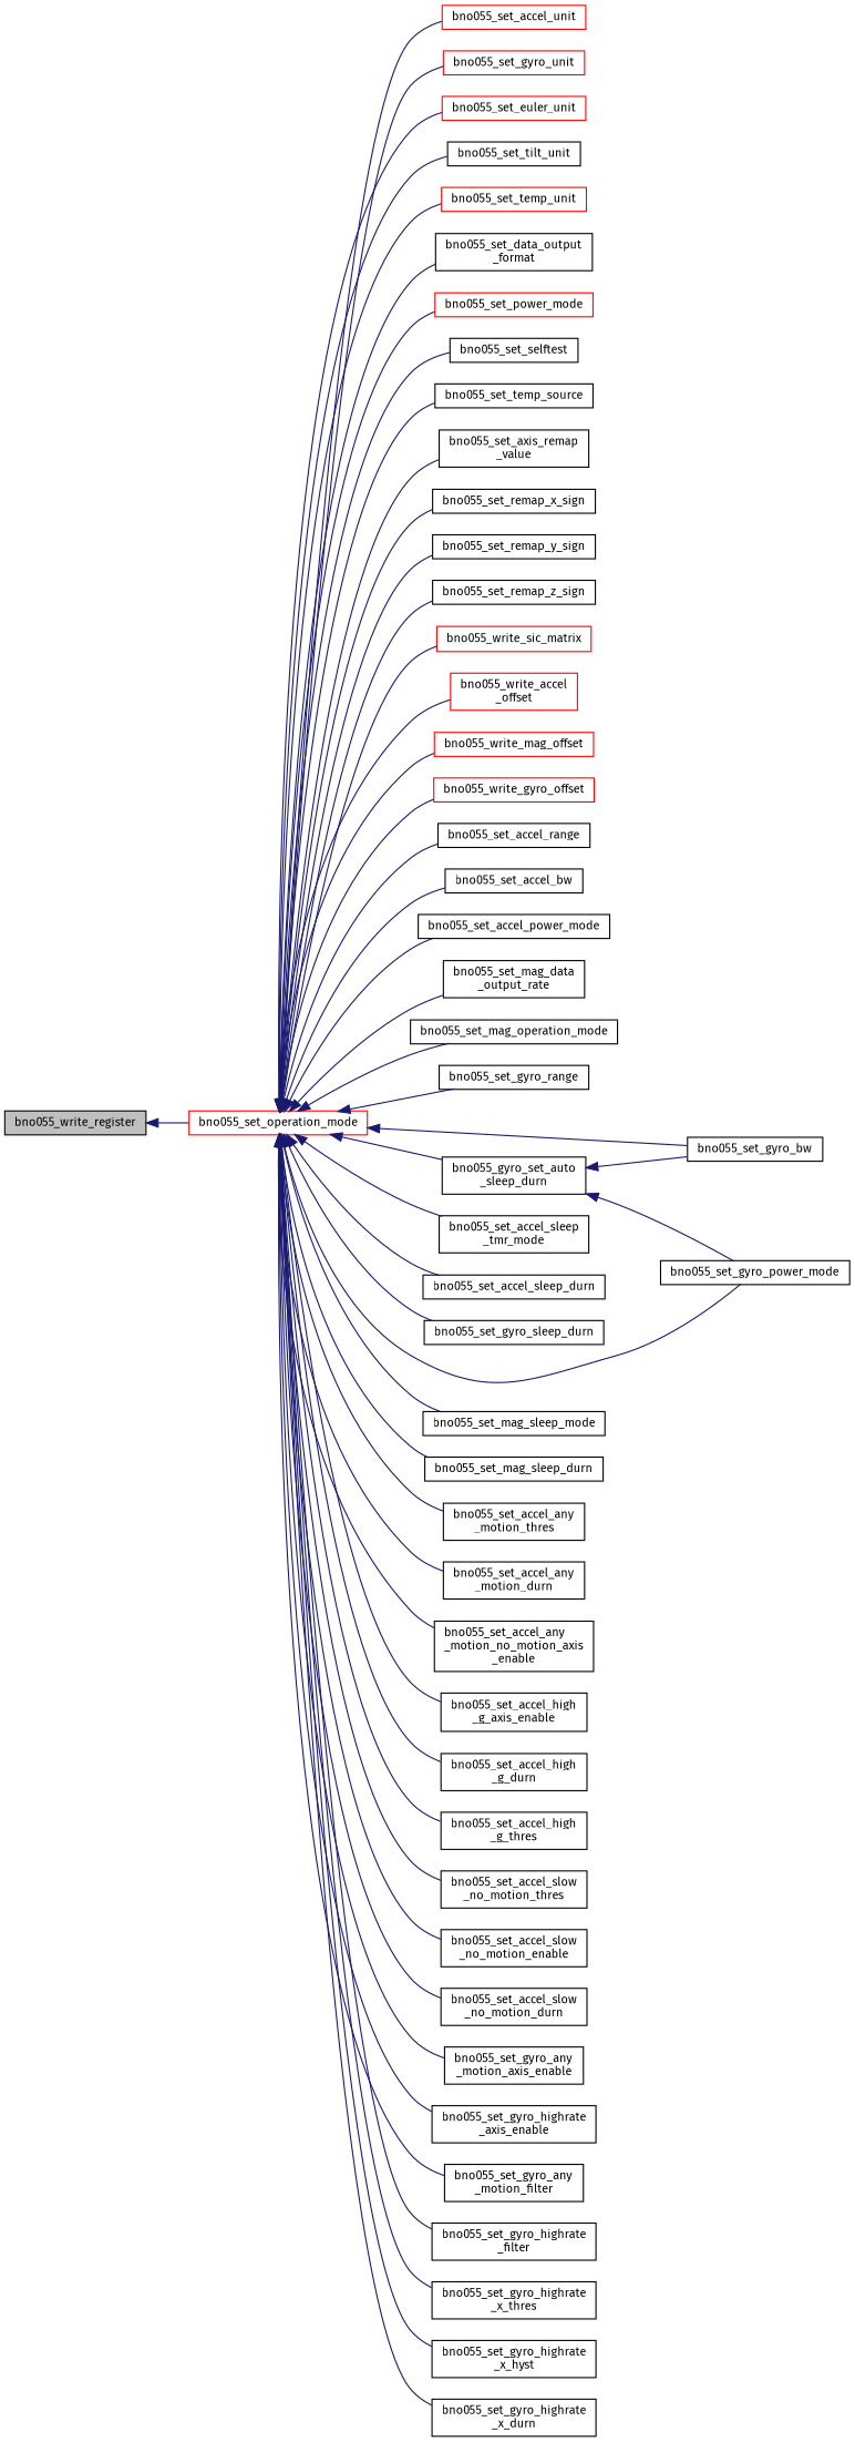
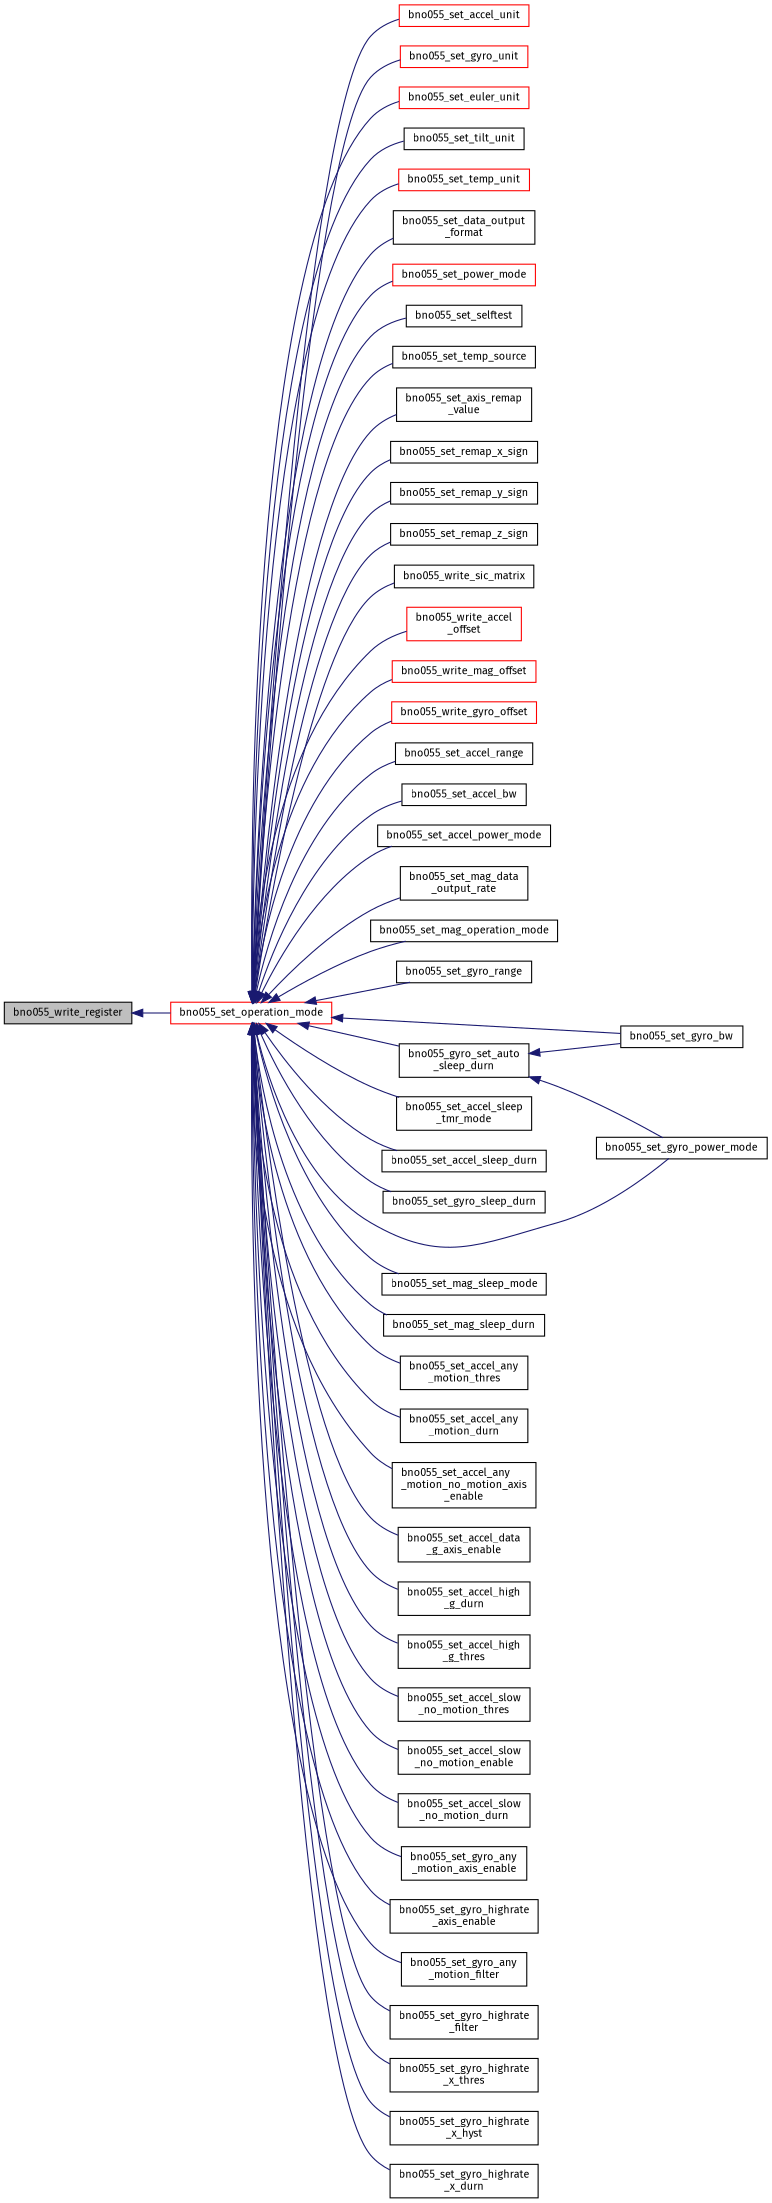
  digraph {
    fontname="Fira Sans"
    rankdir=LR
    node [color=black fillcolor=white fontname="Fira Sans" fontsize=10 shape=record style=filled]
    edge [color=midnightblue dir=back fontname="Fira Sans" fontsize=10 labelfontname=Helvetica labelfontsize=10 style=solid]
    n1 [fillcolor=grey75 fontcolor=black height=0.2 label=bno055_write_register width=0.4]
    n2 [color=red height=0.2 label=bno055_set_operation_mode width=0.4]
    n3 [color=red height=0.2 label=bno055_set_accel_unit width=0.4]
    n4 [color=red height=0.2 label=bno055_set_gyro_unit width=0.4]
    n5 [color=red height=0.2 label=bno055_set_euler_unit width=0.4]
    n6 [height=0.2 label=bno055_set_tilt_unit width=0.4]
    n7 [color=red height=0.2 label=bno055_set_temp_unit width=0.4]
    n8 [height=0.2 label="bno055_set_data_output\l_format" width=0.4]
    n9 [color=red height=0.2 label=bno055_set_power_mode width=0.4]
    n10 [height=0.2 label=bno055_set_selftest width=0.4]
    n11 [height=0.2 label=bno055_set_temp_source width=0.4]
    n12 [height=0.2 label="bno055_set_axis_remap\l_value" width=0.4]
    n13 [height=0.2 label=bno055_set_remap_x_sign width=0.4]
    n14 [height=0.2 label=bno055_set_remap_y_sign width=0.4]
    n15 [height=0.2 label=bno055_set_remap_z_sign width=0.4]
-   n16 [color=red height=0.2 label=bno055_write_sic_matrix width=0.4]
+   n16 [height=0.2 label=bno055_write_sic_matrix width=0.4]
    n17 [color=red height=0.2 label="bno055_write_accel\l_offset" width=0.4]
    n18 [color=red height=0.2 label=bno055_write_mag_offset width=0.4]
    n19 [color=red height=0.2 label=bno055_write_gyro_offset width=0.4]
    n20 [height=0.2 label=bno055_set_accel_range width=0.4]
    n21 [height=0.2 label=bno055_set_accel_bw width=0.4]
    n22 [height=0.2 label=bno055_set_accel_power_mode width=0.4]
    n23 [height=0.2 label="bno055_set_mag_data\l_output_rate" width=0.4]
    n24 [height=0.2 label=bno055_set_mag_operation_mode width=0.4]
    n25 [height=0.2 label=bno055_set_gyro_range width=0.4]
    n26 [height=0.2 label=bno055_set_gyro_bw width=0.4]
    n27 [height=0.2 label=bno055_set_gyro_power_mode width=0.4]
    n28 [height=0.2 label="bno055_set_accel_sleep\l_tmr_mode" width=0.4]
    n29 [height=0.2 label=bno055_set_accel_sleep_durn width=0.4]
    n30 [height=0.2 label=bno055_set_gyro_sleep_durn width=0.4]
    n31 [height=0.2 label="bno055_gyro_set_auto\l_sleep_durn" width=0.4]
    n32 [height=0.2 label=bno055_set_mag_sleep_mode width=0.4]
    n33 [height=0.2 label=bno055_set_mag_sleep_durn width=0.4]
    n34 [height=0.2 label="bno055_set_accel_any\l_motion_thres" width=0.4]
    n35 [height=0.2 label="bno055_set_accel_any\l_motion_durn" width=0.4]
    n36 [height=0.2 label="bno055_set_accel_any\l_motion_no_motion_axis\l_enable" width=0.4]
-   n37 [height=0.2 label="bno055_set_accel_high\l_g_axis_enable" width=0.4]
+   n37 [height=0.2 label="bno055_set_accel_data\l_g_axis_enable" width=0.4]
    n38 [height=0.2 label="bno055_set_accel_high\l_g_durn" width=0.4]
    n39 [height=0.2 label="bno055_set_accel_high\l_g_thres" width=0.4]
    n40 [height=0.2 label="bno055_set_accel_slow\l_no_motion_thres" width=0.4]
    n41 [height=0.2 label="bno055_set_accel_slow\l_no_motion_enable" width=0.4]
    n42 [height=0.2 label="bno055_set_accel_slow\l_no_motion_durn" width=0.4]
    n43 [height=0.2 label="bno055_set_gyro_any\l_motion_axis_enable" width=0.4]
    n44 [height=0.2 label="bno055_set_gyro_highrate\l_axis_enable" width=0.4]
    n45 [height=0.2 label="bno055_set_gyro_any\l_motion_filter" width=0.4]
    n46 [height=0.2 label="bno055_set_gyro_highrate\l_filter" width=0.4]
    n47 [height=0.2 label="bno055_set_gyro_highrate\l_x_thres" width=0.4]
    n48 [height=0.2 label="bno055_set_gyro_highrate\l_x_hyst" width=0.4]
    n49 [height=0.2 label="bno055_set_gyro_highrate\l_x_durn" width=0.4]
    n1 -> n2
    n2 -> n3
    n2 -> n4
    n2 -> n5
    n2 -> n6
    n2 -> n7
    n2 -> n8
    n2 -> n9
    n2 -> n10
    n2 -> n11
    n2 -> n12
    n2 -> n13
    n2 -> n14
    n2 -> n15
    n2 -> n16
    n2 -> n17
    n2 -> n18
    n2 -> n19
    n2 -> n20
    n2 -> n21
    n2 -> n22
    n2 -> n23
    n2 -> n24
    n2 -> n25
    n2 -> n26
    n2 -> n27
    n2 -> n28
    n2 -> n29
    n2 -> n30
    n2 -> n31
    n2 -> n32
    n2 -> n33
    n2 -> n34
    n2 -> n35
    n2 -> n36
    n2 -> n37
    n2 -> n38
    n2 -> n39
    n2 -> n40
    n2 -> n41
    n2 -> n42
    n2 -> n43
    n2 -> n44
    n2 -> n45
    n2 -> n46
    n2 -> n47
    n2 -> n48
    n2 -> n49
    n31 -> n26
    n31 -> n27
  }
